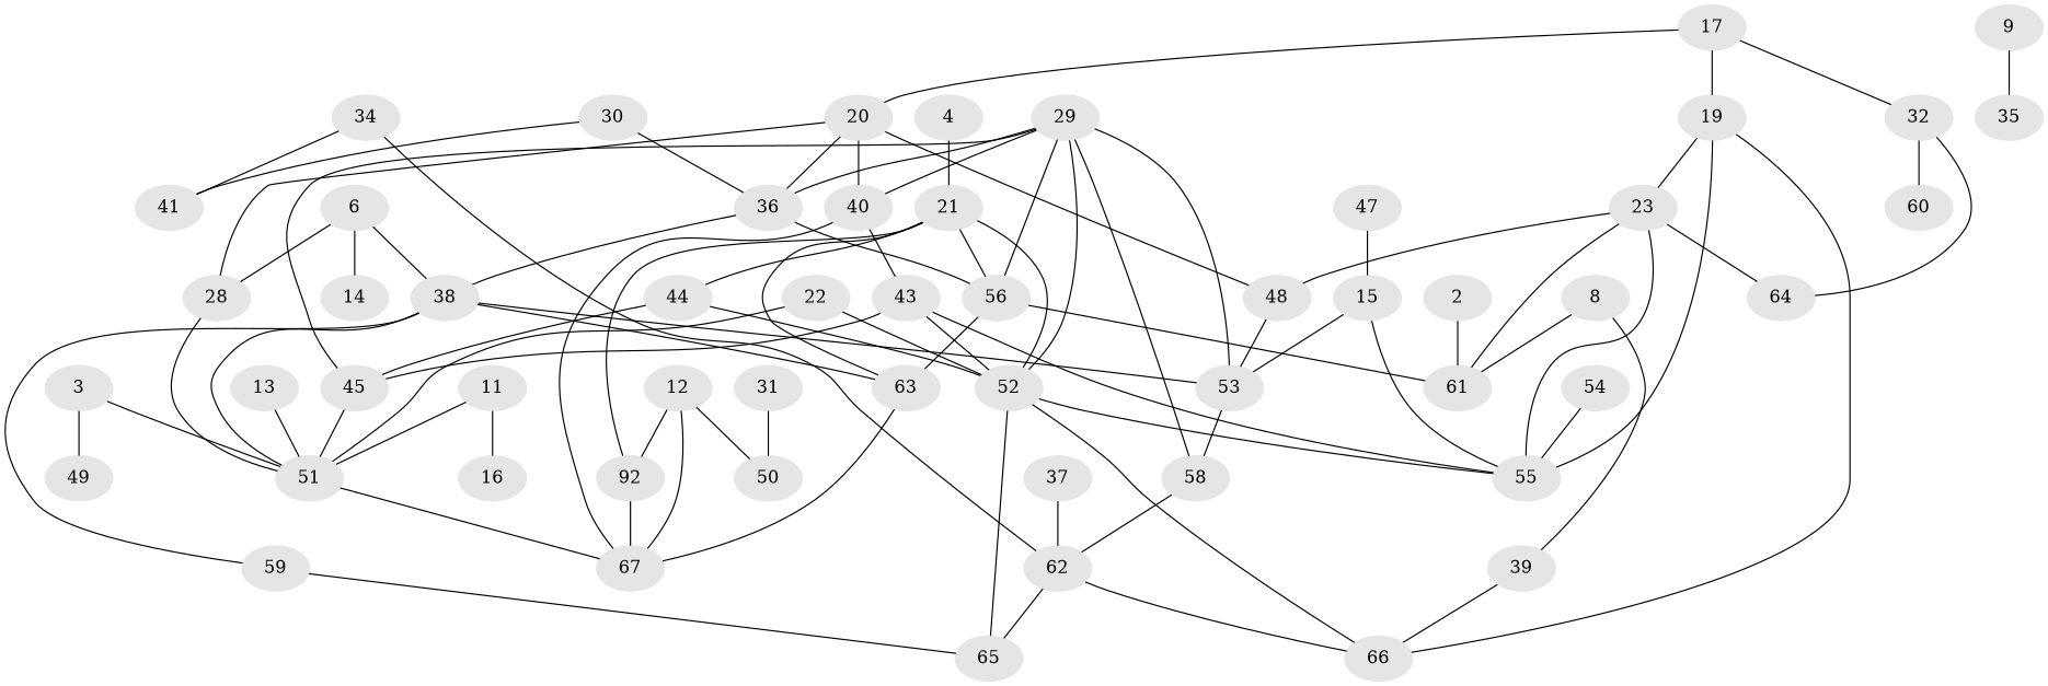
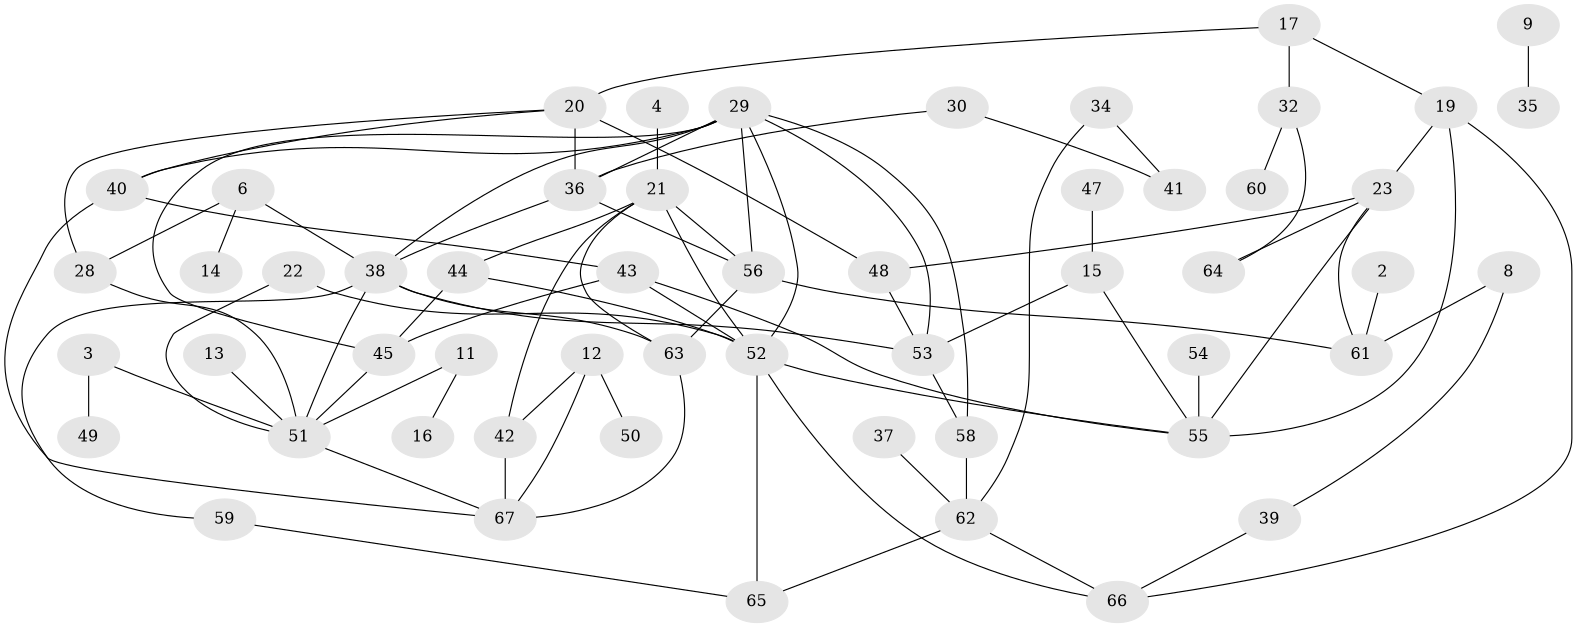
  graph {
    node [color=gray90 style=filled]
    edge [weight=1.0]
    2
    61
    3
    49
    51
    67
    4
    21
-   42 [label=92]
+   42
    52
    44
    56
    63
    6
    14
    28
    38
    53
    59
    8
    39
    9
    35
    66
    34
    41
    62
    11
    16
    12
    50
    13
    15
    55
    58
    17
    19
    20
    32
    23
    36
    40
    48
    64
    60
    65
    43
    45
    22
    29
    30
-   31
    37
    47
    54
    2 -- 61
    3 -- 49
    3 -- 51
    51 -- 67
    4 -- 21
    21 -- 42
    21 -- 52
    21 -- 44
    21 -- 56
    21 -- 63
    42 -- 67
    52 -- 66
    52 -- 55
    52 -- 65
    44 -- 52
    44 -- 45
    56 -- 61
    56 -- 63
    63 -- 67
    6 -- 14
    6 -- 28
    6 -- 38
    28 -- 51
    38 -- 51
    38 -- 63
    38 -- 53
    38 -- 59
    53 -- 58
    59 -- 65
    8 -- 61
    8 -- 39
    39 -- 66
    9 -- 35
    34 -- 41
    34 -- 62
    62 -- 66
    62 -- 65
    11 -- 51
    11 -- 16
    12 -- 67
    12 -- 42
    12 -- 50
    13 -- 51
    15 -- 53
    15 -- 55
    58 -- 62
    17 -- 19
    17 -- 20
    17 -- 32
    19 -- 66
    19 -- 55 [weight=2.0]
    19 -- 23
    20 -- 28
    20 -- 36
    20 -- 40
    20 -- 48 [weight=2.0]
    32 -- 64
    32 -- 60
    23 -- 61
    23 -- 55
    23 -- 48
    23 -- 64
    36 -- 56
    36 -- 38
    40 -- 67
    40 -- 43
    48 -- 53
    43 -- 52
    43 -- 55
    43 -- 45 [weight=2.0]
    45 -- 51
    22 -- 51
    22 -- 52
    29 -- 52
    29 -- 56
+   29 -- 38
    29 -- 53
    29 -- 58
    29 -- 36
    29 -- 40
    29 -- 45
    30 -- 41
    30 -- 36
-   31 -- 50
    37 -- 62
    47 -- 15
    54 -- 55
  }
